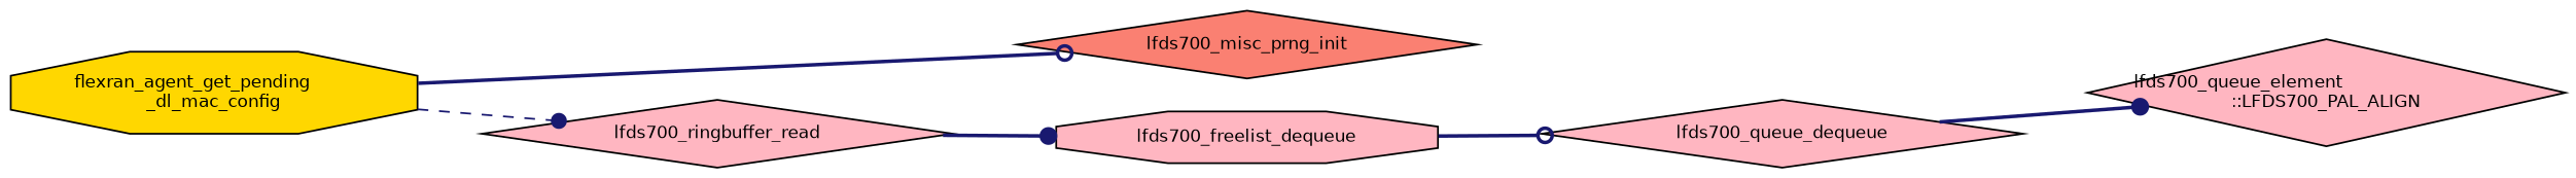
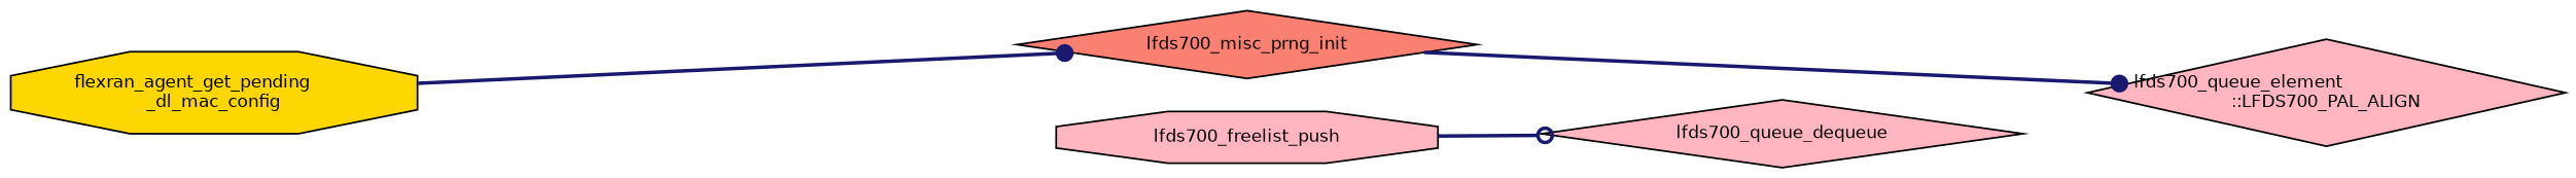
  digraph {
    rankdir=LR
    node [color=black fillcolor=lightpink fontname=Helvetica fontsize=10 shape=diamond style=filled]
    edge [arrowhead=dot color=midnightblue fontname=Helvetica fontsize=10 labelfontname=Helvetica labelfontsize=10 style=bold]
    n1 [fillcolor=gold fontcolor=black height=0.2 label="flexran_agent_get_pending\l_dl_mac_config" shape=octagon width=0.4]
    n2 [fillcolor=salmon height=0.2 label=lfds700_misc_prng_init width=0.4]
-   n3 [height=0.2 label=lfds700_ringbuffer_read width=0.4]
-   n4 [height=0.2 label=lfds700_freelist_dequeue shape=octagon width=0.4]
+   n4 [height=0.2 label=lfds700_freelist_push shape=octagon width=0.4]
    n5 [height=0.2 label=lfds700_queue_dequeue width=0.4]
    n6 [height=0.2 label="lfds700_queue_element\l::LFDS700_PAL_ALIGN" width=0.4]
-   n1 -> n2 [arrowhead=odot]
-   n1 -> n3 [style=dashed]
-   n3 -> n4
+   n1 -> n2
    n4 -> n5 [arrowhead=odot]
-   n5 -> n6
+   n2 -> n6
  }
